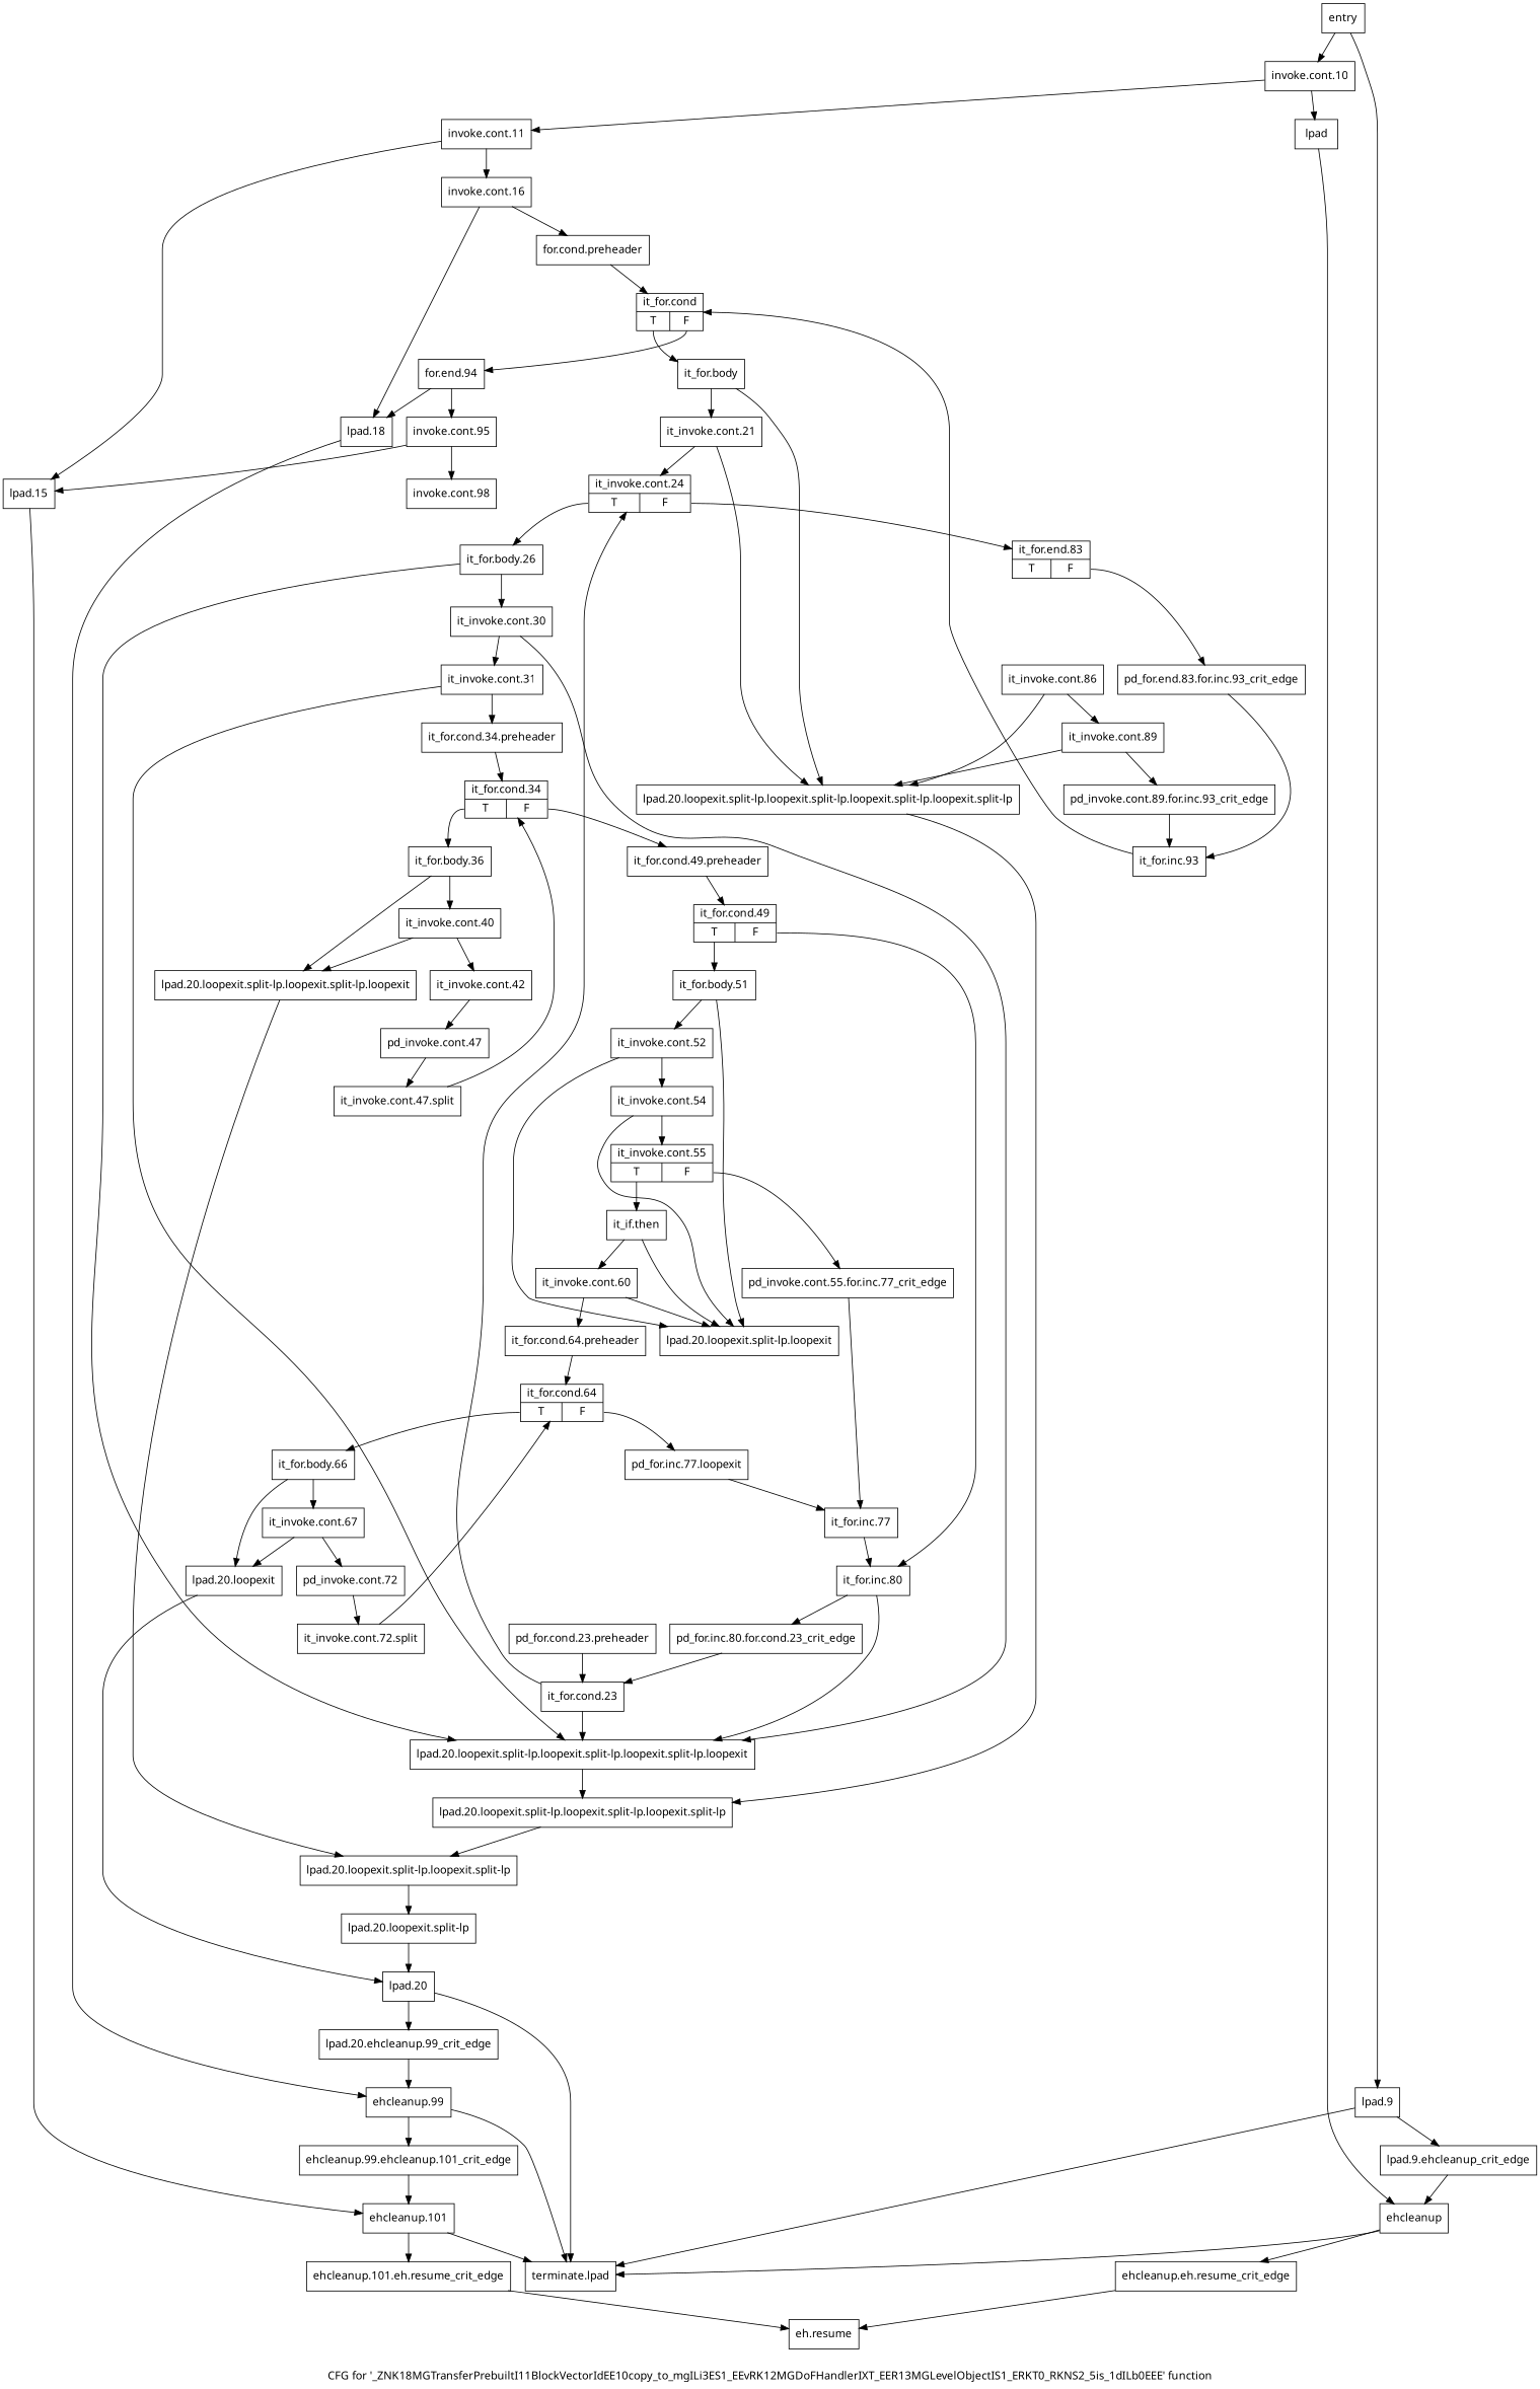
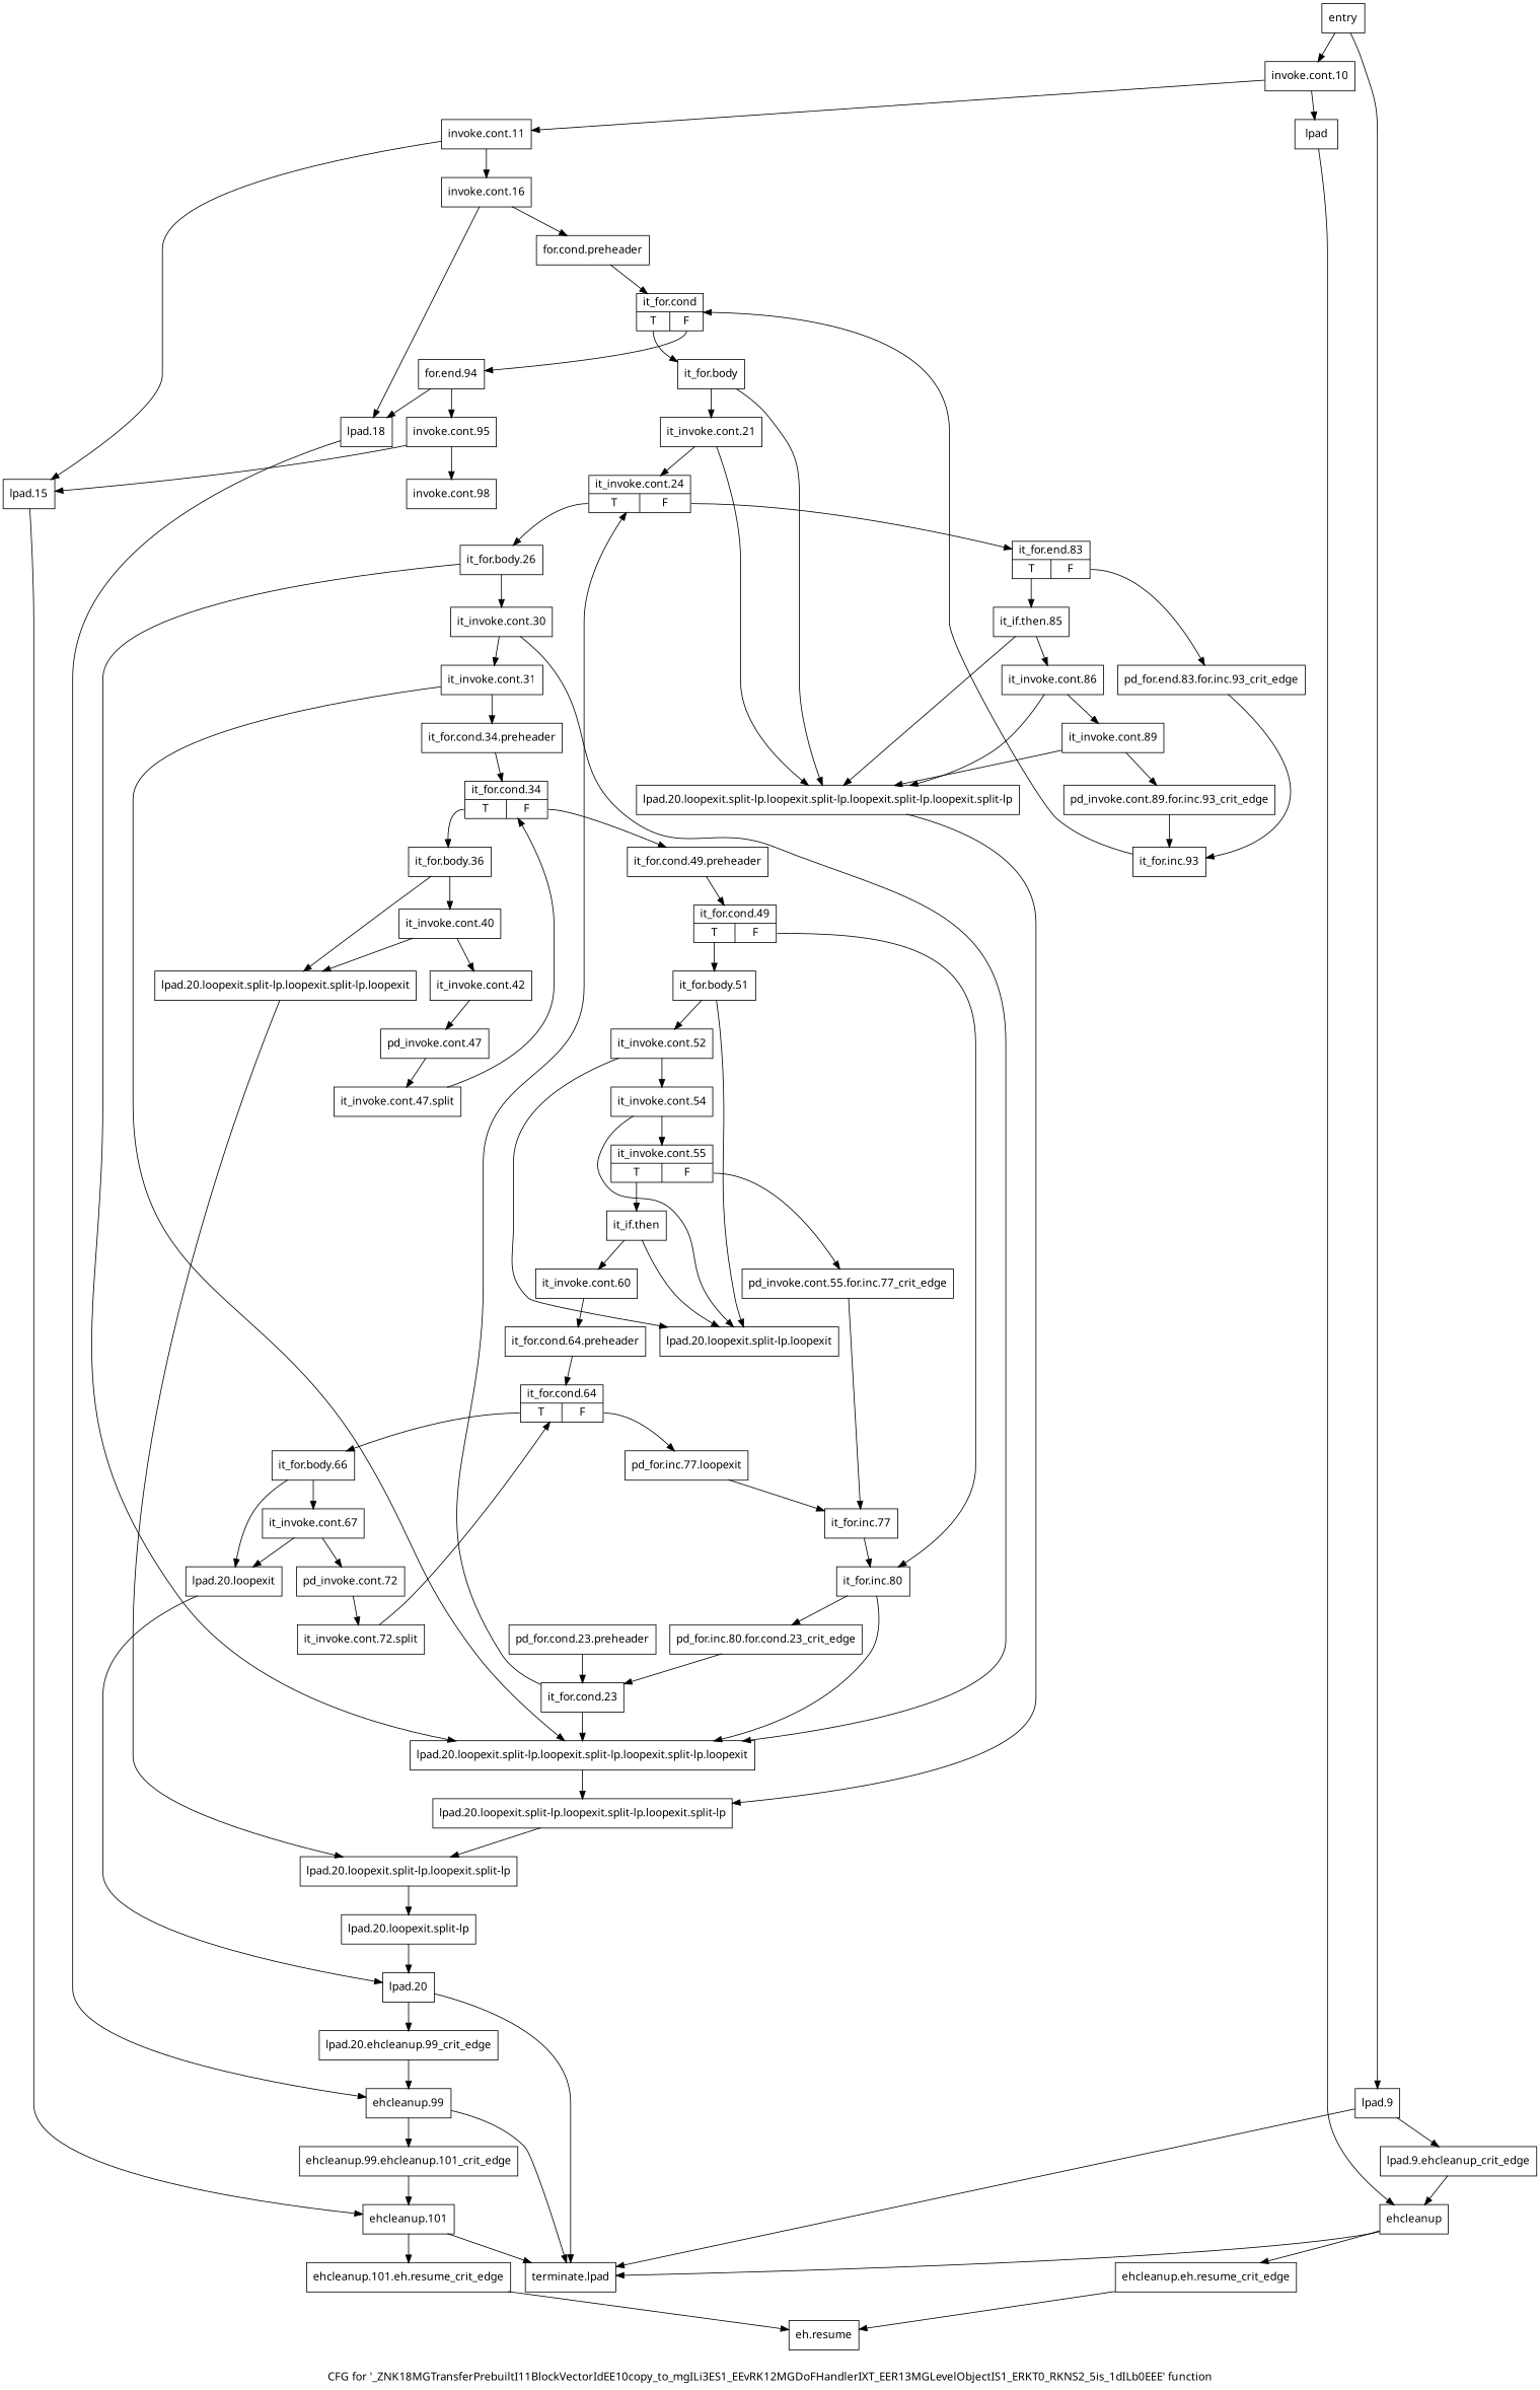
  digraph {
    fontname="Noto Sans"
    label="CFG for '_ZNK18MGTransferPrebuiltI11BlockVectorIdEE10copy_to_mgILi3ES1_EEvRK12MGDoFHandlerIXT_EER13MGLevelObjectIS1_ERKT0_RKNS2_5is_1dILb0EEE' function"
    node [fontname="Noto Sans" shape=record]
    edge [fontname="Noto Sans"]
    n1 [label="{entry}"]
    n2 [label="{invoke.cont.10}"]
    n3 [label="{lpad.9}"]
    n4 [label="{invoke.cont.11}"]
    n5 [label="{lpad}"]
    n6 [label="{lpad.9.ehcleanup_crit_edge}"]
    n7 [label="{terminate.lpad}"]
    n8 [label="{invoke.cont.16}"]
    n9 [label="{lpad.15}"]
    n10 [label="{ehcleanup}"]
    n11 [label="{for.cond.preheader}"]
    n12 [label="{lpad.18}"]
    n13 [label="{ehcleanup.101}"]
    n14 [label="{ehcleanup.eh.resume_crit_edge}"]
    n15 [label="{it_for.cond|{<s0>T|<s1>F}}"]
    n16 [label="{ehcleanup.99}"]
    n17 [label="{ehcleanup.101.eh.resume_crit_edge}"]
    n18 [label="{it_for.body}"]
    n19 [label="{for.end.94}"]
    n20 [label="{ehcleanup.99.ehcleanup.101_crit_edge}"]
    n21 [label="{it_invoke.cont.21}"]
    n22 [label="{lpad.20.loopexit.split-lp.loopexit.split-lp.loopexit.split-lp.loopexit.split-lp}"]
    n23 [label="{invoke.cont.95}"]
    n24 [label="{it_invoke.cont.24|{<s0>T|<s1>F}}"]
    n25 [label="{lpad.20.loopexit.split-lp.loopexit.split-lp.loopexit.split-lp}"]
    n26 [label="{invoke.cont.98}"]
    n27 [label="{pd_for.cond.23.preheader}"]
    n28 [label="{it_for.cond.23}"]
    n29 [label="{lpad.20.loopexit.split-lp.loopexit.split-lp}"]
    n30 [label="{lpad.20.loopexit.split-lp.loopexit.split-lp.loopexit.split-lp.loopexit}"]
    n31 [label="{it_for.body.26}"]
    n32 [label="{it_for.end.83|{<s0>T|<s1>F}}"]
    n33 [label="{it_invoke.cont.30}"]
+   n34 [label="{it_if.then.85}"]
    n35 [label="{pd_for.end.83.for.inc.93_crit_edge}"]
    n36 [label="{it_invoke.cont.31}"]
    n37 [label="{it_invoke.cont.86}"]
    n38 [label="{it_for.inc.93}"]
    n39 [label="{it_for.cond.34.preheader}"]
    n40 [label="{it_for.cond.34|{<s0>T|<s1>F}}"]
    n41 [label="{it_for.body.36}"]
    n42 [label="{it_for.cond.49.preheader}"]
    n43 [label="{it_invoke.cont.40}"]
    n44 [label="{lpad.20.loopexit.split-lp.loopexit.split-lp.loopexit}"]
    n45 [label="{it_for.cond.49|{<s0>T|<s1>F}}"]
    n46 [label="{it_invoke.cont.42}"]
    n47 [label="{it_for.body.51}"]
    n48 [label="{it_for.inc.80}"]
    n49 [label="{lpad.20.loopexit.split-lp.loopexit}"]
    n50 [label="{it_invoke.cont.52}"]
    n51 [label="{pd_for.inc.80.for.cond.23_crit_edge}"]
    n52 [label="{pd_invoke.cont.47}"]
    n53 [label="{lpad.20.loopexit.split-lp}"]
    n54 [label="{it_invoke.cont.47.split}"]
    n55 [label="{eh.resume}"]
    n56 [label="{lpad.20.loopexit}"]
    n57 [label="{lpad.20}"]
    n58 [label="{lpad.20.ehcleanup.99_crit_edge}"]
    n59 [label="{it_invoke.cont.54}"]
    n60 [label="{it_invoke.cont.55|{<s0>T|<s1>F}}"]
    n61 [label="{it_if.then}"]
    n62 [label="{pd_invoke.cont.55.for.inc.77_crit_edge}"]
    n63 [label="{it_invoke.cont.60}"]
    n64 [label="{it_for.inc.77}"]
    n65 [label="{it_for.cond.64.preheader}"]
    n66 [label="{it_for.cond.64|{<s0>T|<s1>F}}"]
    n67 [label="{it_for.body.66}"]
    n68 [label="{pd_for.inc.77.loopexit}"]
    n69 [label="{it_invoke.cont.67}"]
    n70 [label="{pd_invoke.cont.72}"]
    n71 [label="{it_invoke.cont.72.split}"]
    n72 [label="{it_invoke.cont.89}"]
    n73 [label="{pd_invoke.cont.89.for.inc.93_crit_edge}"]
    n1 -> n2
    n1 -> n3
    n2 -> n4
    n2 -> n5
    n3 -> n6
    n3 -> n7
    n4 -> n8
    n4 -> n9
    n5 -> n10
    n6 -> n10
    n8 -> n11
    n8 -> n12
    n9 -> n13
    n10 -> n7
    n10 -> n14
    n11 -> n15
    n12 -> n16
    n13 -> n7
    n13 -> n17
    n14 -> n55
    n15 -> n18 [tailport=s0]
    n15 -> n19 [tailport=s1]
    n16 -> n7
    n16 -> n20
    n17 -> n55
    n18 -> n21
    n18 -> n22
    n19 -> n12
    n19 -> n23
    n20 -> n13
    n21 -> n22
    n21 -> n24
    n22 -> n25
    n23 -> n9
    n23 -> n26
    n24 -> n31 [tailport=s0]
    n24 -> n32 [tailport=s1]
    n25 -> n29
    n27 -> n28
    n28 -> n24
    n28 -> n30
    n29 -> n53
    n30 -> n25
    n31 -> n30
    n31 -> n33
+   n32 -> n34 [tailport=s0]
    n32 -> n35 [tailport=s1]
    n33 -> n30
    n33 -> n36
+   n34 -> n22
+   n34 -> n37
    n35 -> n38
    n36 -> n30
    n36 -> n39
    n37 -> n22
    n37 -> n72
    n38 -> n15
    n39 -> n40
    n40 -> n41 [tailport=s0]
    n40 -> n42 [tailport=s1]
    n41 -> n43
    n41 -> n44
    n42 -> n45
    n43 -> n44
    n43 -> n46
    n44 -> n29
    n45 -> n47 [tailport=s0]
    n45 -> n48 [tailport=s1]
    n46 -> n52
    n47 -> n49
    n47 -> n50
    n48 -> n30
    n48 -> n51
    n50 -> n49
    n50 -> n59
    n51 -> n28
    n52 -> n54
    n53 -> n57
    n54 -> n40
    n56 -> n57
    n57 -> n7
    n57 -> n58
    n58 -> n16
    n59 -> n49
    n59 -> n60
    n60 -> n61 [tailport=s0]
    n60 -> n62 [tailport=s1]
    n61 -> n49
    n61 -> n63
    n62 -> n64
-   n63 -> n49
    n63 -> n65
    n64 -> n48
    n65 -> n66
    n66 -> n67 [tailport=s0]
    n66 -> n68 [tailport=s1]
    n67 -> n56
    n67 -> n69
    n68 -> n64
    n69 -> n56
    n69 -> n70
    n70 -> n71
    n71 -> n66
    n72 -> n22
    n72 -> n73
    n73 -> n38
  }
